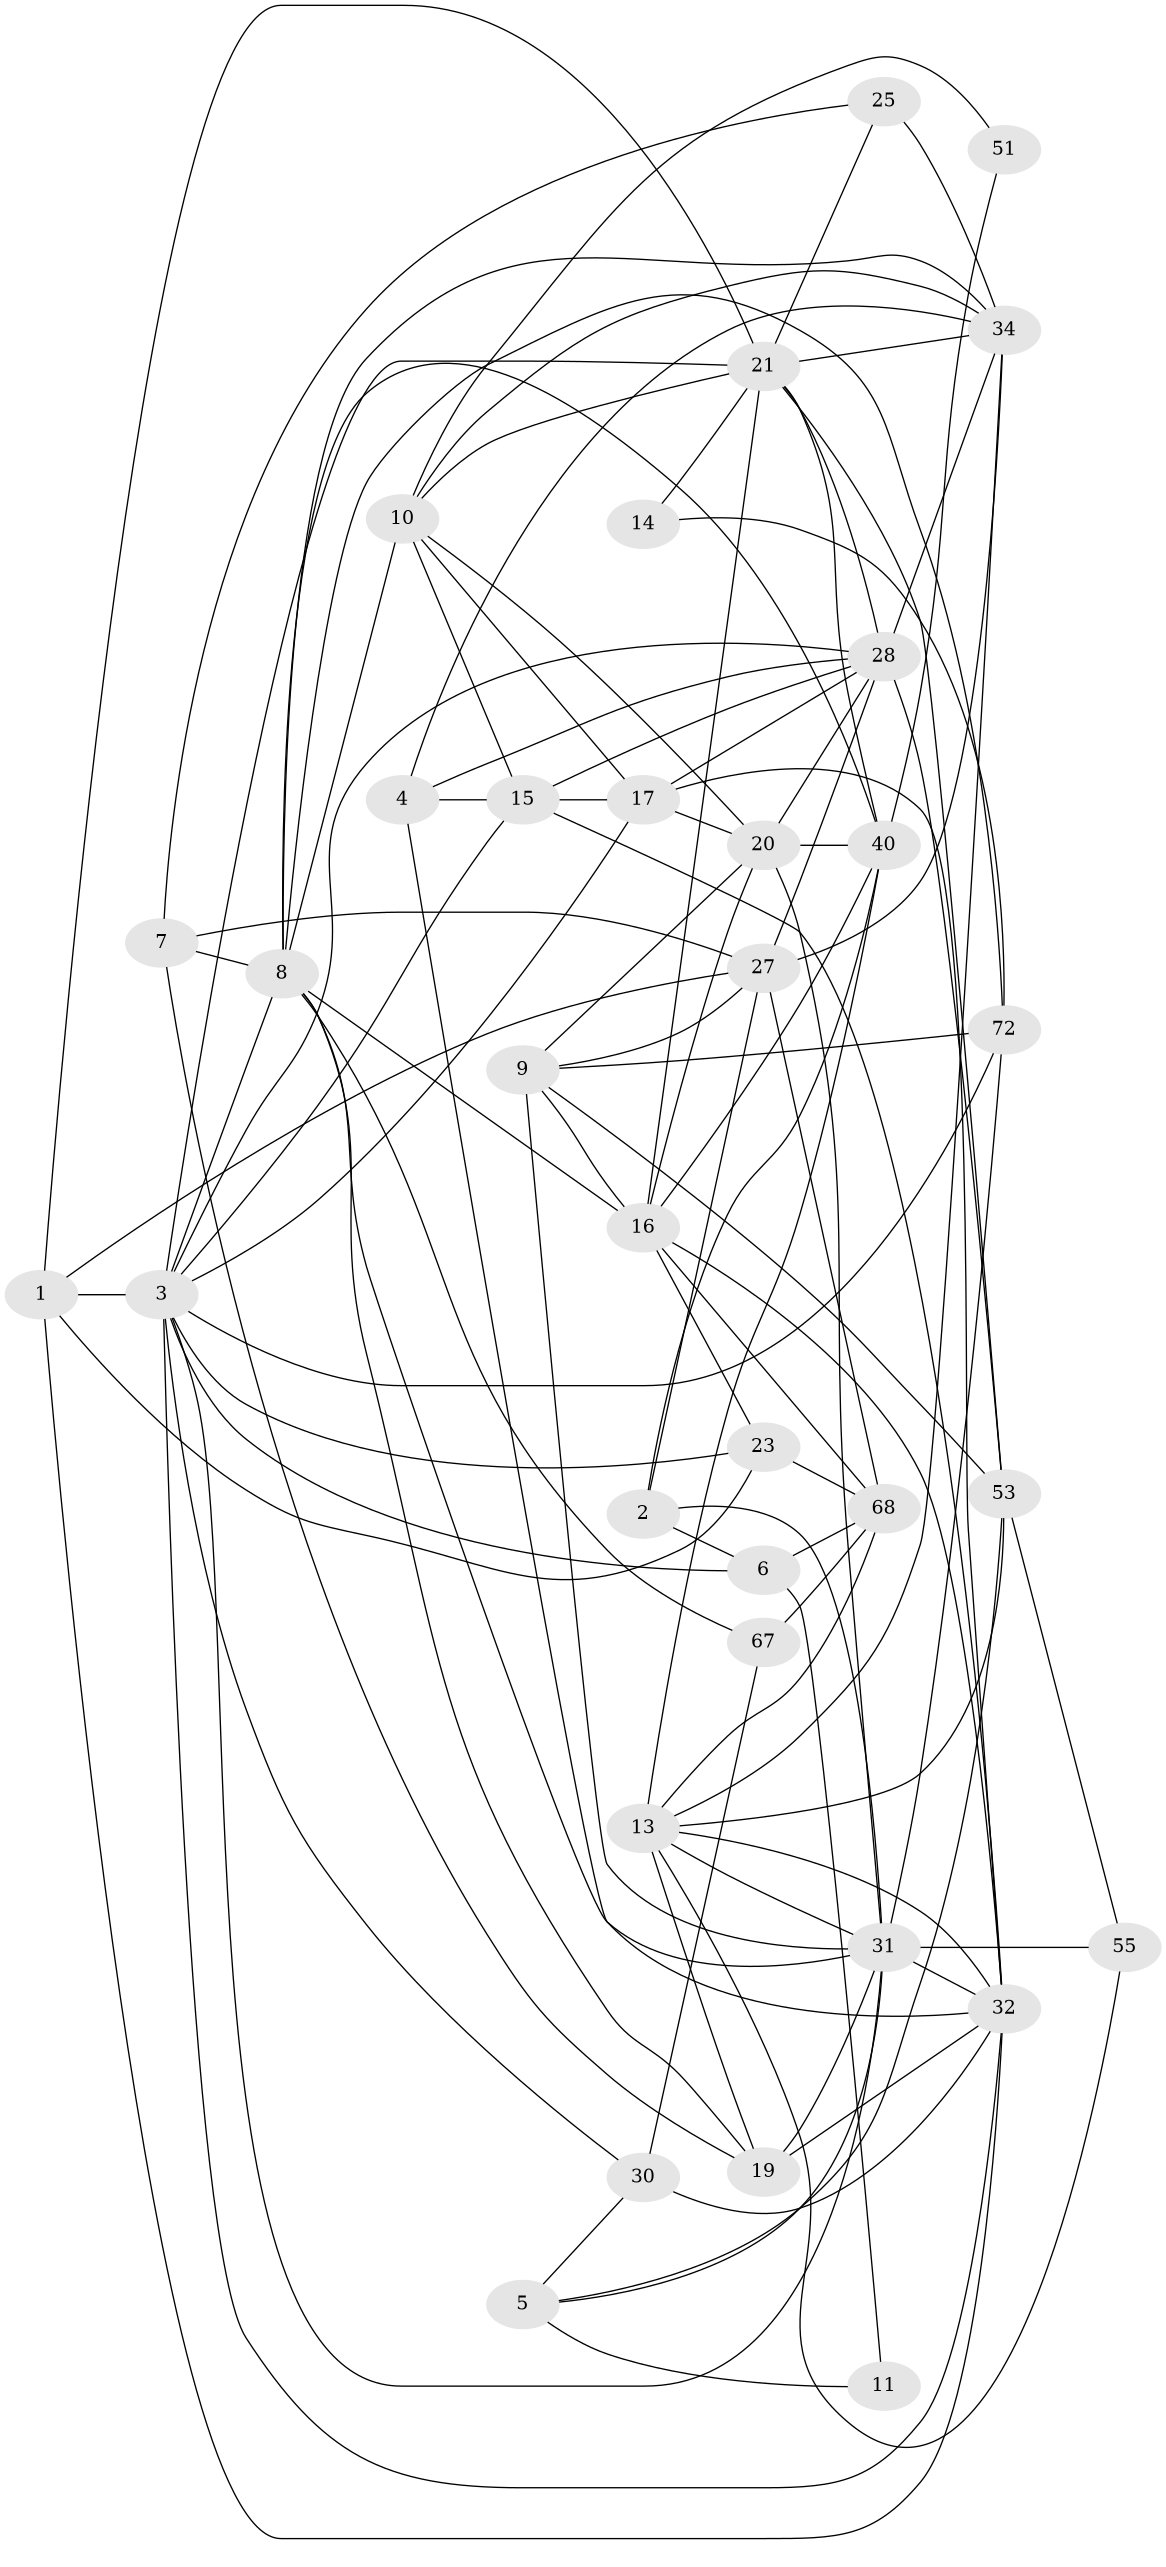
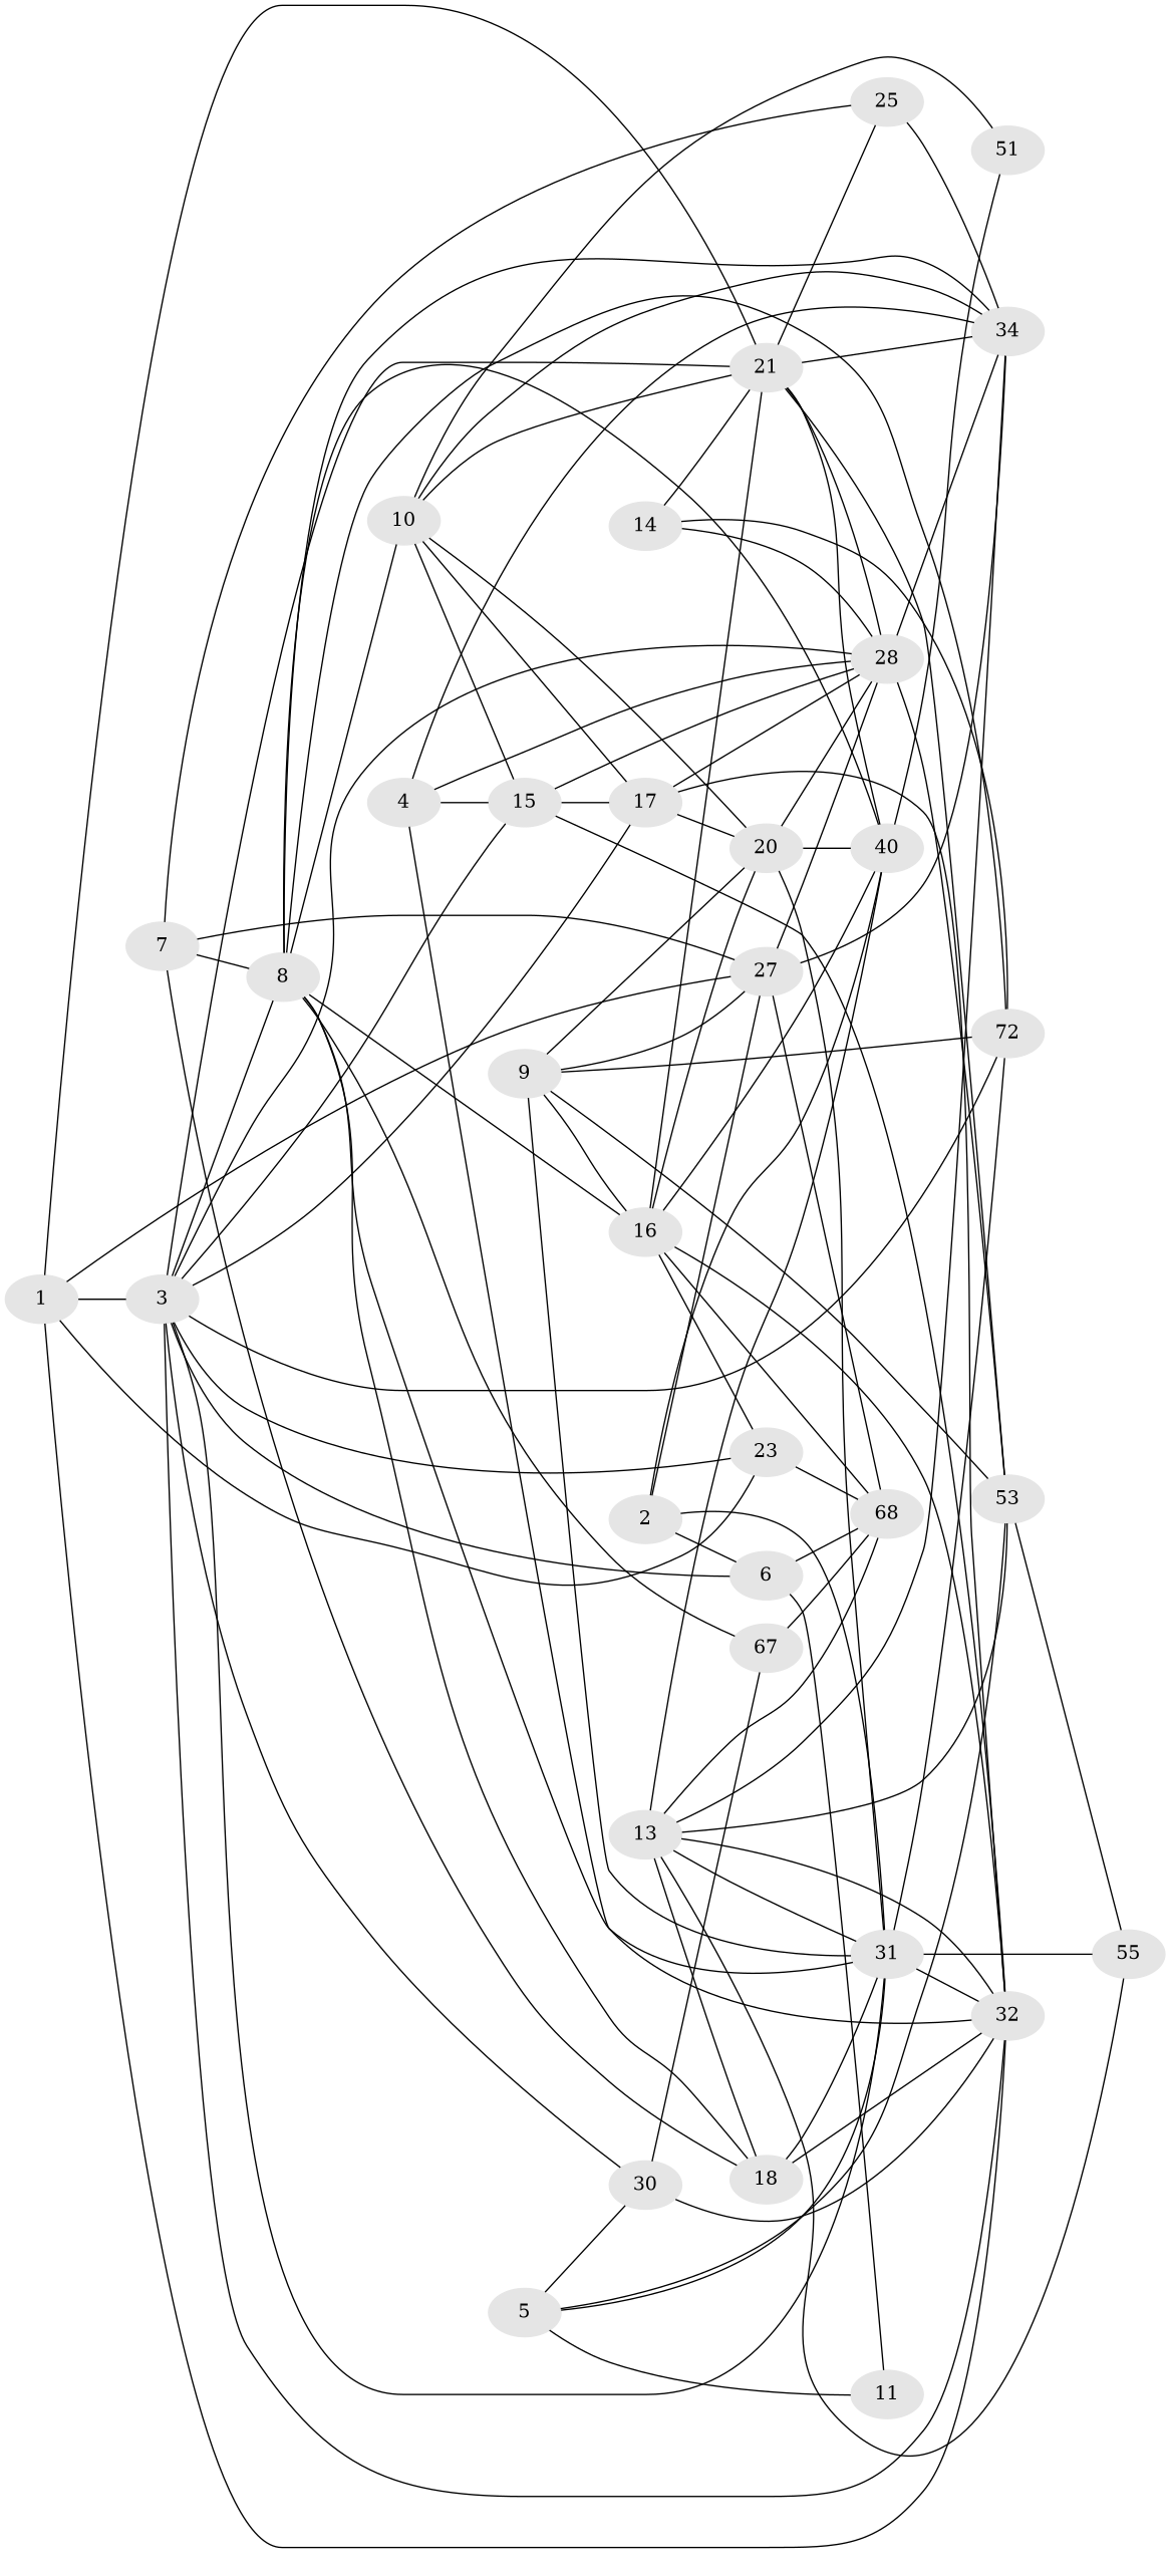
  graph {
    rankdir=LR
    node [color=gray90 style=filled]
    1 [super="+18"]
    3 [super="+63+41"]
    21 [super="+24"]
    23 [super="+70"]
    32 [super="+60+76"]
    27 [super="+77"]
    6
    31 [super="+33"]
    8 [super="+81+22"]
    15
    17 [super="+36"]
    28 [super="+49+29"]
    30 [super="+52"]
    72 [super="+82"]
    14 [super="+65"]
    25 [super="+35"]
    n17 [label=40 super="+50"]
    34 [super="+37"]
    53 [super="+57+69"]
    68 [super="+71"]
    2 [super="+12"]
    11
    55
    51
-   19 [super="+42"]
+   19 [super="+42" label=18]
    10 [super="+80+79"]
    16 [super="+74"]
    67
    20 [super="+44"]
    4 [super="+54+64"]
    5
    7 [super="+61"]
    9 [super="+26"]
    13 [super="+48"]
    1 -- 3 [weight=2]
    1 -- 21
    1 -- 23
    1 -- 32
    1 -- 27
    3 -- 21 [weight=2]
    3 -- 23
    3 -- 32 [weight=2]
    3 -- 6
    3 -- 31
    3 -- 8 [weight=3]
    3 -- 15
    3 -- 17
    3 -- 28
    3 -- 30
    3 -- 72
    21 -- 28
    21 -- 25
    21 -- n17
    21 -- 34
    21 -- 53
    23 -- 68
    27 -- 28
    27 -- 34
    27 -- 68
    6 -- 68
    6 -- 11
    31 -- 32
    31 -- 72
    31 -- 55
    8 -- 31
    8 -- 72
    8 -- n17 [weight=2]
    8 -- 34
    8 -- 19
    8 -- 10 [weight=2]
    8 -- 16
    8 -- 67
    15 -- 32
    15 -- 17
    15 -- 28
    17 -- 32
    17 -- 28
    17 -- 20
    28 -- 34
    28 -- 53
    30 -- 32
    30 -- 67
    14 -- 21
+   14 -- 28
    14 -- 72
    25 -- 34
    n17 -- 51
    53 -- 55
    2 -- 27
    2 -- 6
    2 -- 31
    2 -- n17 [weight=2]
    19 -- 32
    19 -- 31
    10 -- 21 [weight=2]
    10 -- 15
    10 -- 17 [weight=2]
    10 -- 34
    10 -- 51
    10 -- 20
    16 -- 21
    16 -- 23
    16 -- 32
    16 -- n17
    16 -- 68
    16 -- 20
    67 -- 68
    20 -- 31
    20 -- 28
    20 -- n17
    4 -- 32 [weight=2]
    4 -- 15
    4 -- 28
    4 -- 34
    5 -- 31
    5 -- 30
    5 -- 53
    5 -- 11
    7 -- 27
    7 -- 8
    7 -- 25
    7 -- 19
    9 -- 27
    9 -- 31
    9 -- 72
    9 -- 53
    9 -- 16
    9 -- 20
    13 -- 32
    13 -- 31
    13 -- n17
    13 -- 34
    13 -- 53
    13 -- 68
    13 -- 55
    13 -- 19
  }
